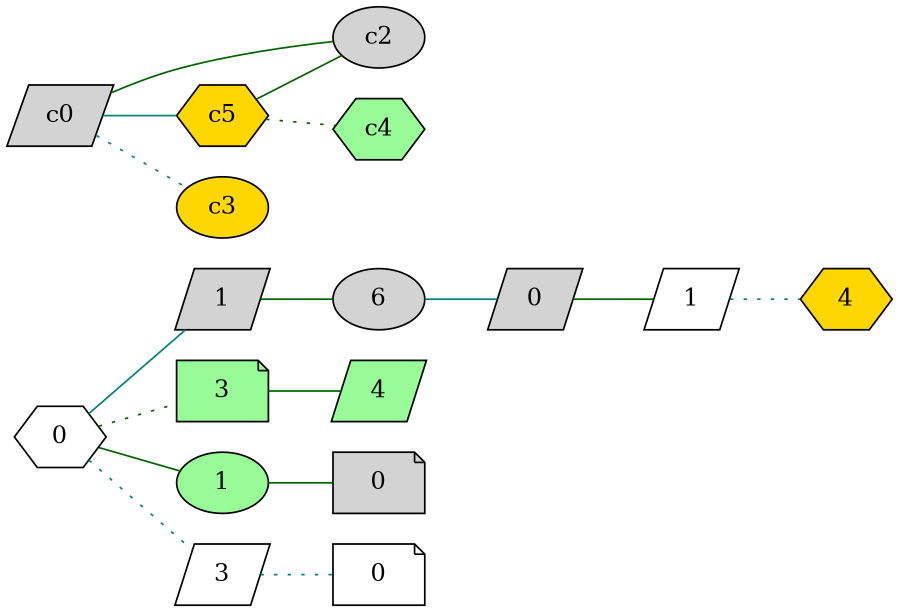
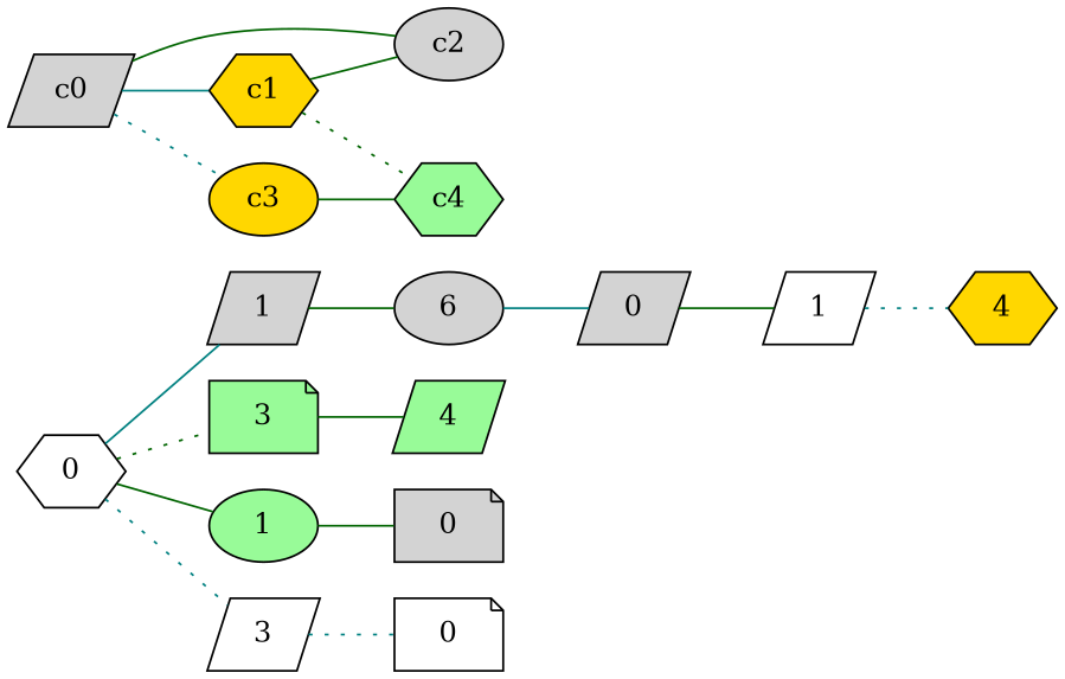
  graph {
    rankdir=LR
    node [fillcolor=lightgrey shape=parallelogram style=filled]
    edge [color=darkgreen]
    n1 [fillcolor=white label=0 shape=hexagon]
    n2 [label=1]
    n3 [fillcolor=palegreen label=3 shape=note]
    n4 [fillcolor=palegreen label=1 shape=ellipse]
    n5 [fillcolor=white label=3]
    n6 [label=6 shape=ellipse]
    n7 [fillcolor=palegreen label=4]
    n8 [label=0 shape=note]
    n9 [fillcolor=white label=0 shape=note]
    n10 [label=0]
    n11 [fillcolor=white label=1]
    n12 [fillcolor=gold label=4 shape=hexagon]
-   c1 [fillcolor=gold shape=hexagon label=c5]
+   c1 [fillcolor=gold shape=hexagon]
    c0
    c2 [shape=ellipse]
    c3 [fillcolor=gold shape=ellipse]
    c4 [fillcolor=palegreen shape=hexagon]
    n1 -- n2 [color=teal]
    n1 -- n3 [style=dotted]
    n1 -- n4
    n1 -- n5 [color=teal style=dotted]
    n2 -- n6
    n3 -- n7
    n4 -- n8
    n5 -- n9 [color=teal style=dotted]
    n6 -- n10 [color=teal]
    n10 -- n11
    n11 -- n12 [color=teal style=dotted]
    c1 -- c2
    c1 -- c4 [style=dotted]
    c0 -- c1 [color=teal]
    c0 -- c2
    c0 -- c3 [color=teal style=dotted]
+   c3 -- c4
  }
